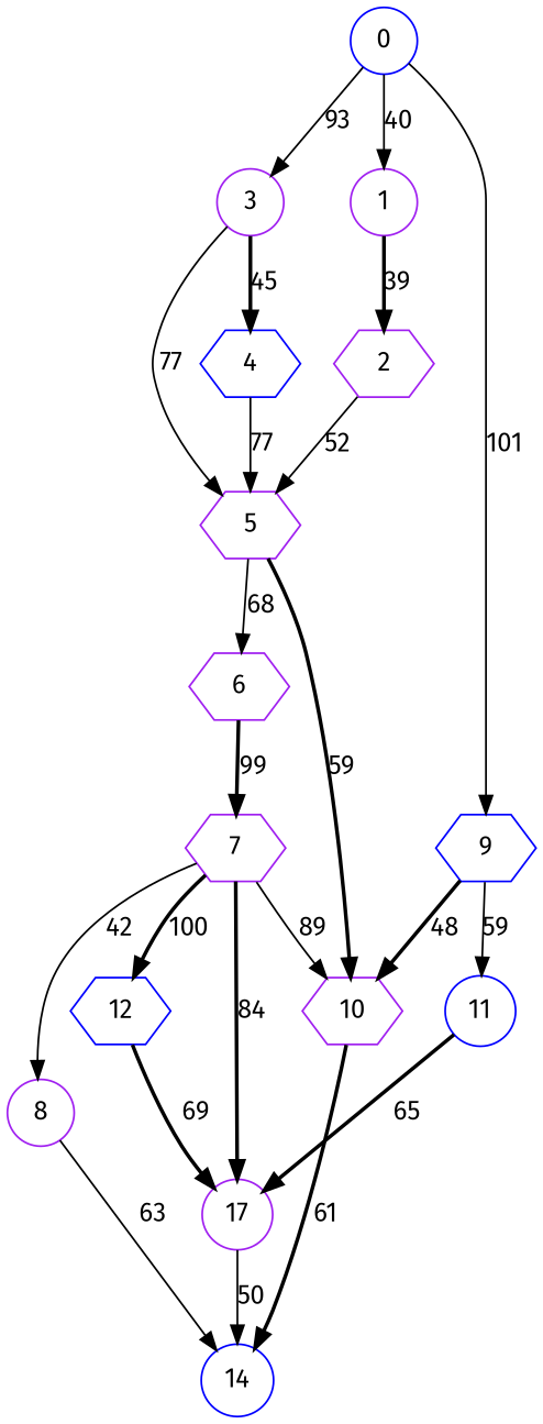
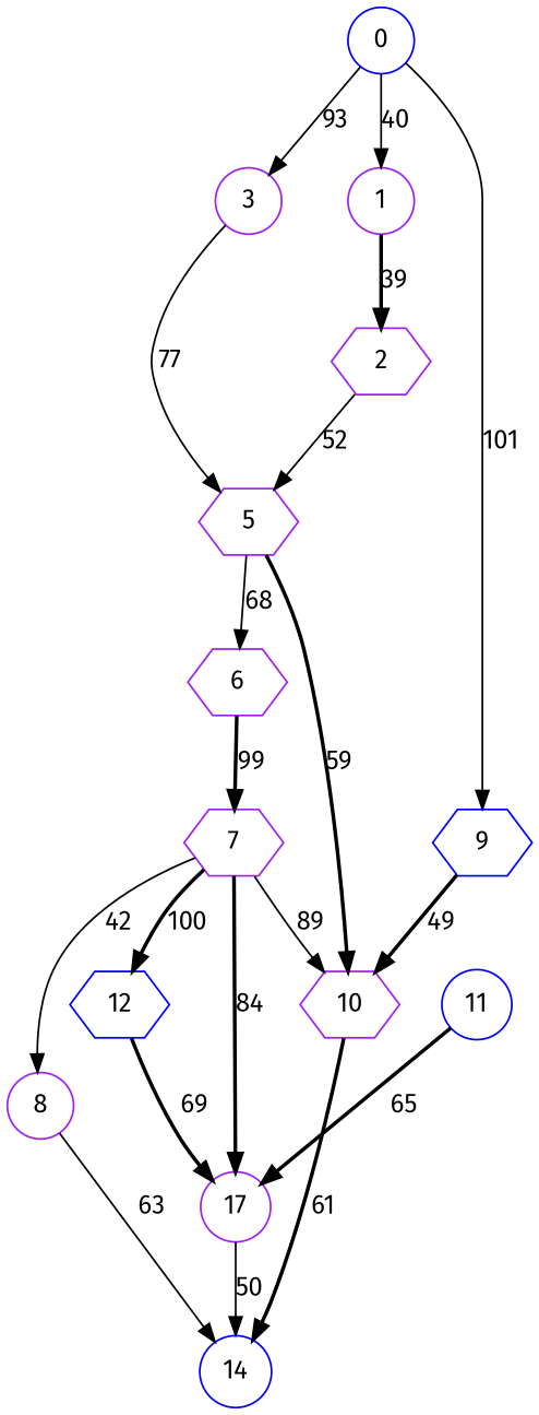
  digraph {
    fontname="Fira Sans"
    node [color=purple fontname="Fira Sans" shape=hexagon]
    edge [fontname="Fira Sans" style=solid]
    0 [color=blue shape=circle]
    1 [shape=circle]
    3 [shape=circle]
    9 [color=blue]
    2
    5
-   4 [color=blue]
    10
    11 [color=blue shape=circle]
    14 [color=blue shape=circle]
    6
    n12 [label=17 shape=circle]
    7
    8 [shape=circle]
    12 [color=blue]
    0 -> 1 [label=40]
    0 -> 3 [label=93]
    0 -> 9 [label=101]
    1 -> 2 [label=39 style=bold]
    3 -> 5 [label=77]
-   3 -> 4 [label=45 style=bold]
-   9 -> 10 [label=48 style=bold]
-   9 -> 11 [label=59]
+   9 -> 10 [label=49 style=bold]
    2 -> 5 [label=52]
    5 -> 10 [label=59 style=bold]
    5 -> 6 [label=68]
-   4 -> 5 [label=77]
    10 -> 14 [label=61 style=bold]
    11 -> n12 [label=65 style=bold]
    6 -> 7 [label=99 style=bold]
    n12 -> 14 [label=50]
    7 -> 10 [label=89]
    7 -> n12 [label=84 style=bold]
    7 -> 8 [label=42]
    7 -> 12 [label=100 style=bold]
    8 -> 14 [label=63]
    12 -> n12 [label=69 style=bold]
  }
